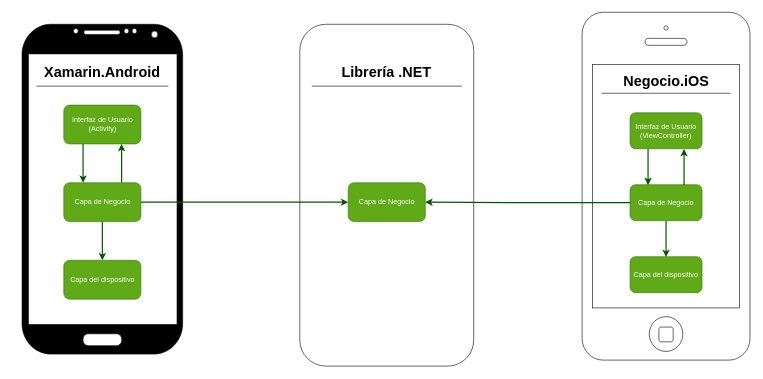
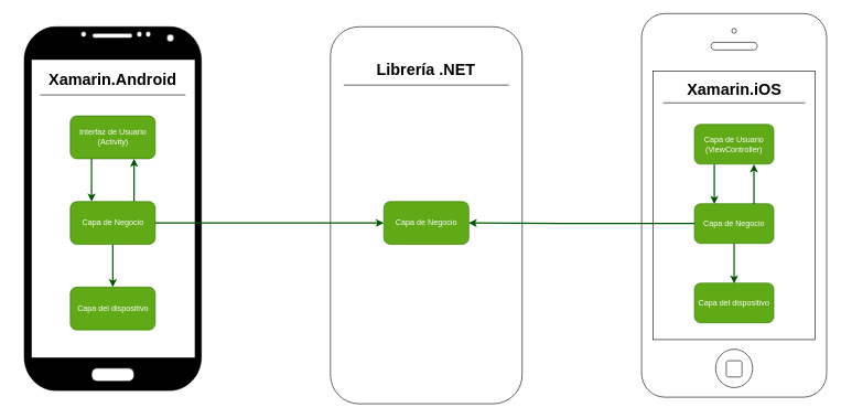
  <mxCell id="0" />
  <mxCell id="1" parent="0" />
  <mxCell id="2" value="" style="group" parent="1" vertex="1" connectable="0"><mxGeometry x="20" y="40" width="300" height="550" as="geometry" /></mxCell>
  <mxCell id="3" value="&lt;h1&gt;Xamarin.Android&lt;/h1&gt;" style="text;html=1;strokeColor=none;fillColor=none;spacing=5;spacingTop=-20;whiteSpace=wrap;overflow=hidden;rounded=0;align=center;" parent="2" vertex="1"><mxGeometry x="40" y="60.0" width="220" height="43.14" as="geometry" /></mxCell>
  <mxCell id="4" style="edgeStyle=orthogonalEdgeStyle;rounded=0;orthogonalLoop=1;jettySize=auto;html=1;exitX=0.25;exitY=1;exitDx=0;exitDy=0;entryX=0.25;entryY=0;entryDx=0;entryDy=0;strokeWidth=2;fillColor=#008a00;strokeColor=#005700;" parent="2" source="5" target="8" edge="1"><mxGeometry relative="1" as="geometry" /></mxCell>
  <mxCell id="5" value="Interfaz de Usuario&lt;br&gt;(Activity)" style="rounded=1;whiteSpace=wrap;html=1;fillColor=#60a917;fontColor=#ffffff;strokeColor=#2D7600;" parent="2" vertex="1"><mxGeometry x="85.714" y="134.804" width="128.571" height="64.706" as="geometry" /></mxCell>
  <mxCell id="6" style="edgeStyle=orthogonalEdgeStyle;rounded=0;orthogonalLoop=1;jettySize=auto;html=1;exitX=0.75;exitY=0;exitDx=0;exitDy=0;entryX=0.75;entryY=1;entryDx=0;entryDy=0;strokeWidth=2;fillColor=#008a00;strokeColor=#005700;" parent="2" source="8" target="5" edge="1"><mxGeometry relative="1" as="geometry" /></mxCell>
  <mxCell id="7" style="edgeStyle=orthogonalEdgeStyle;rounded=0;orthogonalLoop=1;jettySize=auto;html=1;exitX=0.5;exitY=1;exitDx=0;exitDy=0;fillColor=#008a00;strokeColor=#005700;strokeWidth=2;" parent="2" source="8" target="9" edge="1"><mxGeometry relative="1" as="geometry" /></mxCell>
  <mxCell id="8" value="Capa de Negocio" style="rounded=1;whiteSpace=wrap;html=1;fillColor=#60a917;fontColor=#ffffff;strokeColor=#2D7600;" parent="2" vertex="1"><mxGeometry x="85.714" y="264.216" width="128.571" height="64.706" as="geometry" /></mxCell>
  <mxCell id="9" value="Capa del dispositivo" style="rounded=1;whiteSpace=wrap;html=1;fillColor=#60a917;fontColor=#ffffff;strokeColor=#2D7600;" parent="2" vertex="1"><mxGeometry x="85.714" y="393.627" width="128.571" height="64.706" as="geometry" /></mxCell>
  <mxCell id="10" value="" style="verticalLabelPosition=bottom;verticalAlign=top;html=1;shadow=0;dashed=0;strokeWidth=1;shape=mxgraph.android.phone2;strokeColor=default;labelBackgroundColor=none;fillColor=#000000;fontColor=#ffffff;" parent="2" vertex="1"><mxGeometry x="16.071" width="267.857" height="550" as="geometry" /></mxCell>
  <mxCell id="11" value="" style="endArrow=none;html=1;rounded=0;entryX=0;entryY=1;entryDx=0;entryDy=0;exitX=1;exitY=1;exitDx=0;exitDy=0;" parent="2" source="3" target="3" edge="1"><mxGeometry width="50" height="50" relative="1" as="geometry"><mxPoint x="310" y="107.84" as="sourcePoint" /><mxPoint x="10" y="107.84" as="targetPoint" /></mxGeometry></mxCell>
  <mxCell id="12" value="" style="group" parent="1" vertex="1" connectable="0"><mxGeometry x="970" y="20" width="280" height="580" as="geometry" /></mxCell>
  <mxCell id="13" value="" style="html=1;verticalLabelPosition=bottom;labelBackgroundColor=#ffffff;verticalAlign=top;shadow=0;dashed=0;strokeWidth=1;shape=mxgraph.ios7.misc.iphone;" parent="12" vertex="1"><mxGeometry width="280" height="580" as="geometry" /></mxCell>
- <mxCell id="14" value="&lt;h1&gt;Negocio.iOS&lt;/h1&gt;" style="text;html=1;strokeColor=none;fillColor=none;spacing=5;spacingTop=-20;whiteSpace=wrap;overflow=hidden;rounded=0;align=center;" parent="12" vertex="1"><mxGeometry x="32.5" y="95" width="215" height="40" as="geometry" /></mxCell>
- <mxCell id="15" value="Interfaz de Usuario&lt;br&gt;(ViewController)" style="rounded=1;whiteSpace=wrap;html=1;fillColor=#60a917;fontColor=#ffffff;strokeColor=#2D7600;" parent="12" vertex="1"><mxGeometry x="80" y="167.5" width="120" height="60" as="geometry" /></mxCell>
+ <mxCell id="14" value="&lt;h1&gt;Xamarin.iOS&lt;/h1&gt;" style="text;html=1;strokeColor=none;fillColor=none;spacing=5;spacingTop=-20;whiteSpace=wrap;overflow=hidden;rounded=0;align=center;" parent="12" vertex="1"><mxGeometry x="32.5" y="95" width="215" height="40" as="geometry" /></mxCell>
+ <mxCell id="15" value="Capa de Usuario&lt;br&gt;(ViewController)" style="rounded=1;whiteSpace=wrap;html=1;fillColor=#60a917;fontColor=#ffffff;strokeColor=#2D7600;" parent="12" vertex="1"><mxGeometry x="80" y="167.5" width="120" height="60" as="geometry" /></mxCell>
  <mxCell id="16" value="Capa de Negocio" style="rounded=1;whiteSpace=wrap;html=1;fillColor=#60a917;fontColor=#ffffff;strokeColor=#2D7600;" parent="12" vertex="1"><mxGeometry x="80" y="287.5" width="120" height="60" as="geometry" /></mxCell>
  <mxCell id="17" value="Capa del dispositivo" style="rounded=1;whiteSpace=wrap;html=1;fillColor=#60a917;fontColor=#ffffff;strokeColor=#2D7600;" parent="12" vertex="1"><mxGeometry x="80" y="407.5" width="120" height="60" as="geometry" /></mxCell>
  <mxCell id="18" style="edgeStyle=orthogonalEdgeStyle;rounded=0;orthogonalLoop=1;jettySize=auto;html=1;exitX=0.25;exitY=1;exitDx=0;exitDy=0;entryX=0.25;entryY=0;entryDx=0;entryDy=0;strokeWidth=2;fillColor=#008a00;strokeColor=#005700;" parent="12" edge="1"><mxGeometry relative="1" as="geometry"><mxPoint x="110" y="228" as="sourcePoint" /><mxPoint x="110" y="288" as="targetPoint" /></mxGeometry></mxCell>
  <mxCell id="19" style="edgeStyle=orthogonalEdgeStyle;rounded=0;orthogonalLoop=1;jettySize=auto;html=1;exitX=0.75;exitY=0;exitDx=0;exitDy=0;entryX=0.75;entryY=1;entryDx=0;entryDy=0;strokeWidth=2;fillColor=#008a00;strokeColor=#005700;" parent="12" edge="1"><mxGeometry relative="1" as="geometry"><mxPoint x="170" y="288" as="sourcePoint" /><mxPoint x="170" y="228" as="targetPoint" /></mxGeometry></mxCell>
  <mxCell id="20" style="edgeStyle=orthogonalEdgeStyle;rounded=0;orthogonalLoop=1;jettySize=auto;html=1;exitX=0.5;exitY=1;exitDx=0;exitDy=0;fillColor=#008a00;strokeColor=#005700;strokeWidth=2;" parent="12" edge="1"><mxGeometry relative="1" as="geometry"><mxPoint x="140" y="348" as="sourcePoint" /><mxPoint x="140" y="408" as="targetPoint" /></mxGeometry></mxCell>
  <mxCell id="21" value="" style="endArrow=none;html=1;rounded=0;entryX=0;entryY=1;entryDx=0;entryDy=0;exitX=1;exitY=1;exitDx=0;exitDy=0;" parent="12" source="14" target="14" edge="1"><mxGeometry width="50" height="50" relative="1" as="geometry"><mxPoint x="280" y="142.5" as="sourcePoint" /><mxPoint x="-20" y="142.5" as="targetPoint" /></mxGeometry></mxCell>
  <mxCell id="22" value="" style="rounded=1;whiteSpace=wrap;html=1;" parent="1" vertex="1"><mxGeometry x="499.29" y="40" width="290" height="570" as="geometry" /></mxCell>
- <mxCell id="23" value="&lt;h1&gt;Librería .NET&lt;/h1&gt;" style="text;html=1;strokeColor=none;fillColor=none;spacing=5;spacingTop=-20;whiteSpace=wrap;overflow=hidden;rounded=0;align=center;" parent="1" vertex="1"><mxGeometry x="519.29" y="100" width="250" height="43.14" as="geometry" /></mxCell>
+ <mxCell id="23" value="&lt;h1&gt;Librería .NET&lt;/h1&gt;" style="text;html=1;strokeColor=none;fillColor=none;spacing=5;spacingTop=-20;whiteSpace=wrap;overflow=hidden;rounded=0;align=center;" parent="1" vertex="1"><mxGeometry x="519.29" y="85" width="250" height="43.14" as="geometry" /></mxCell>
  <mxCell id="24" value="Capa de Negocio" style="rounded=1;whiteSpace=wrap;html=1;fillColor=#60a917;fontColor=#ffffff;strokeColor=#2D7600;" parent="1" vertex="1"><mxGeometry x="580.004" y="304.216" width="128.571" height="64.706" as="geometry" /></mxCell>
  <mxCell id="25" value="" style="endArrow=none;html=1;rounded=0;entryX=0;entryY=1;entryDx=0;entryDy=0;exitX=1;exitY=1;exitDx=0;exitDy=0;" parent="1" source="23" target="23" edge="1"><mxGeometry width="50" height="50" relative="1" as="geometry"><mxPoint x="740" y="143.13" as="sourcePoint" /><mxPoint x="540" y="173.13" as="targetPoint" /></mxGeometry></mxCell>
  <mxCell id="26" style="edgeStyle=orthogonalEdgeStyle;rounded=0;orthogonalLoop=1;jettySize=auto;html=1;exitX=0;exitY=0.5;exitDx=0;exitDy=0;strokeWidth=2;fillColor=#008a00;strokeColor=#005700;" parent="1" source="16" target="24" edge="1"><mxGeometry relative="1" as="geometry" /></mxCell>
  <mxCell id="27" style="edgeStyle=orthogonalEdgeStyle;rounded=0;orthogonalLoop=1;jettySize=auto;html=1;exitX=1;exitY=0.5;exitDx=0;exitDy=0;entryX=0;entryY=0.5;entryDx=0;entryDy=0;strokeWidth=2;fillColor=#008a00;strokeColor=#005700;" parent="1" source="8" target="24" edge="1"><mxGeometry relative="1" as="geometry" /></mxCell>
